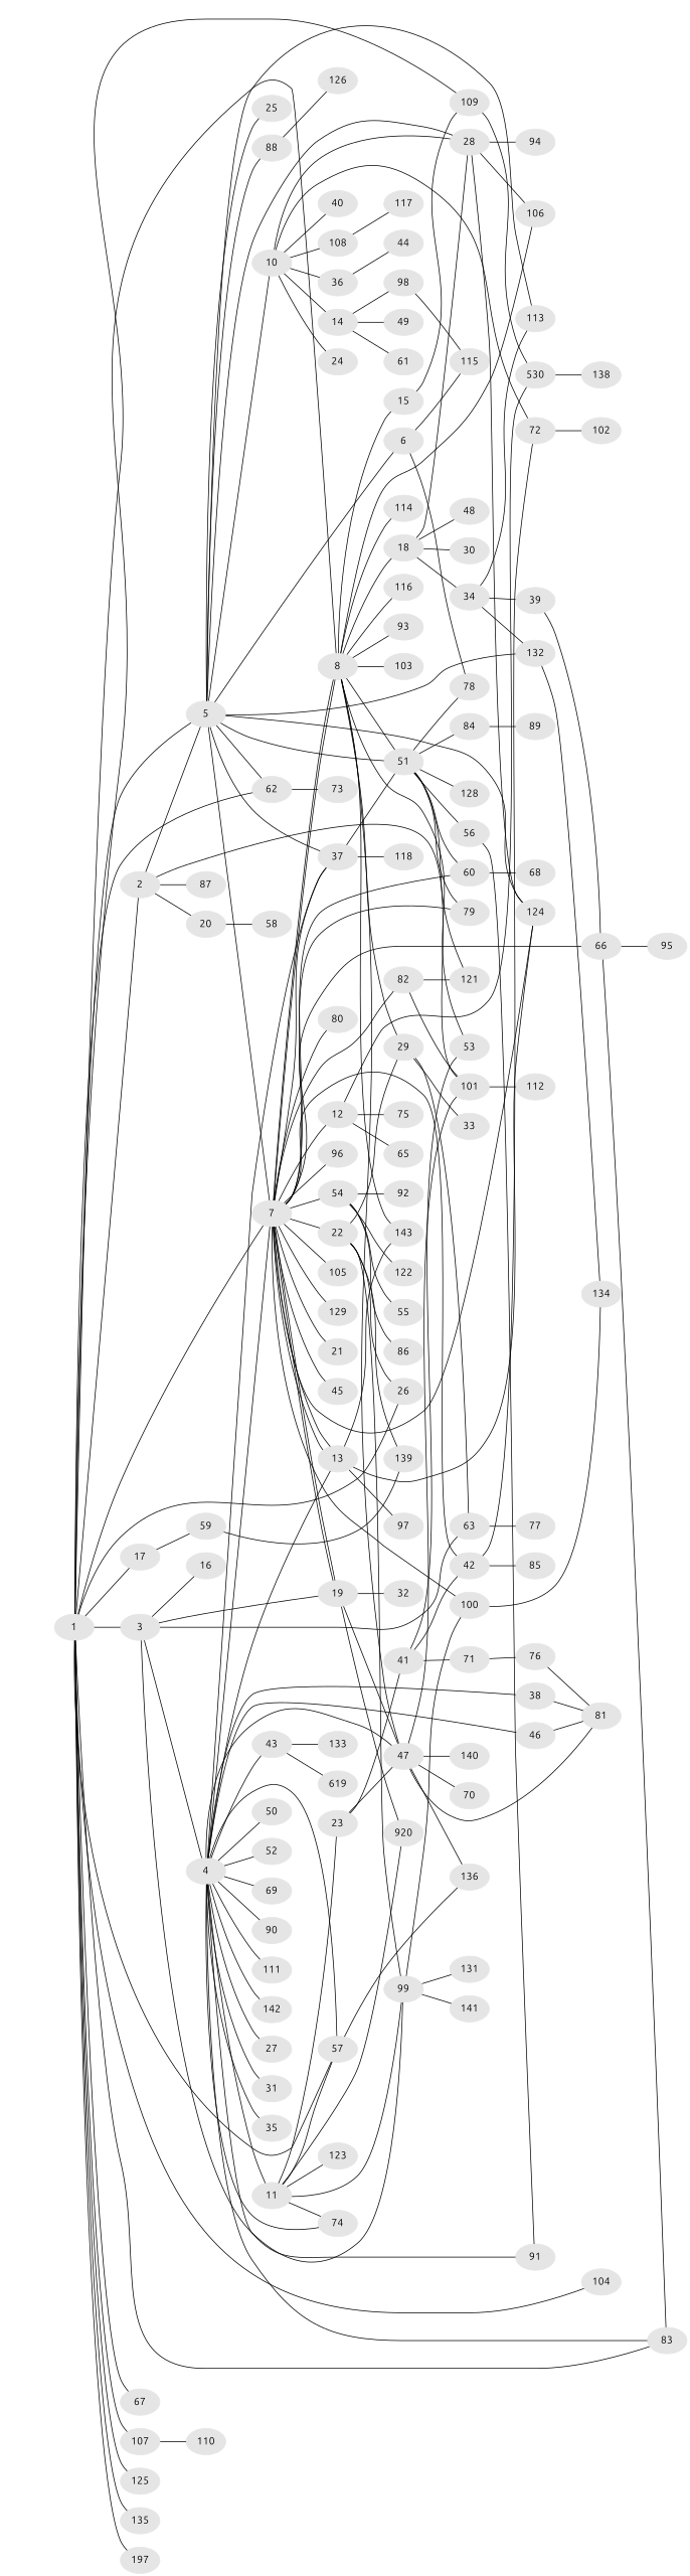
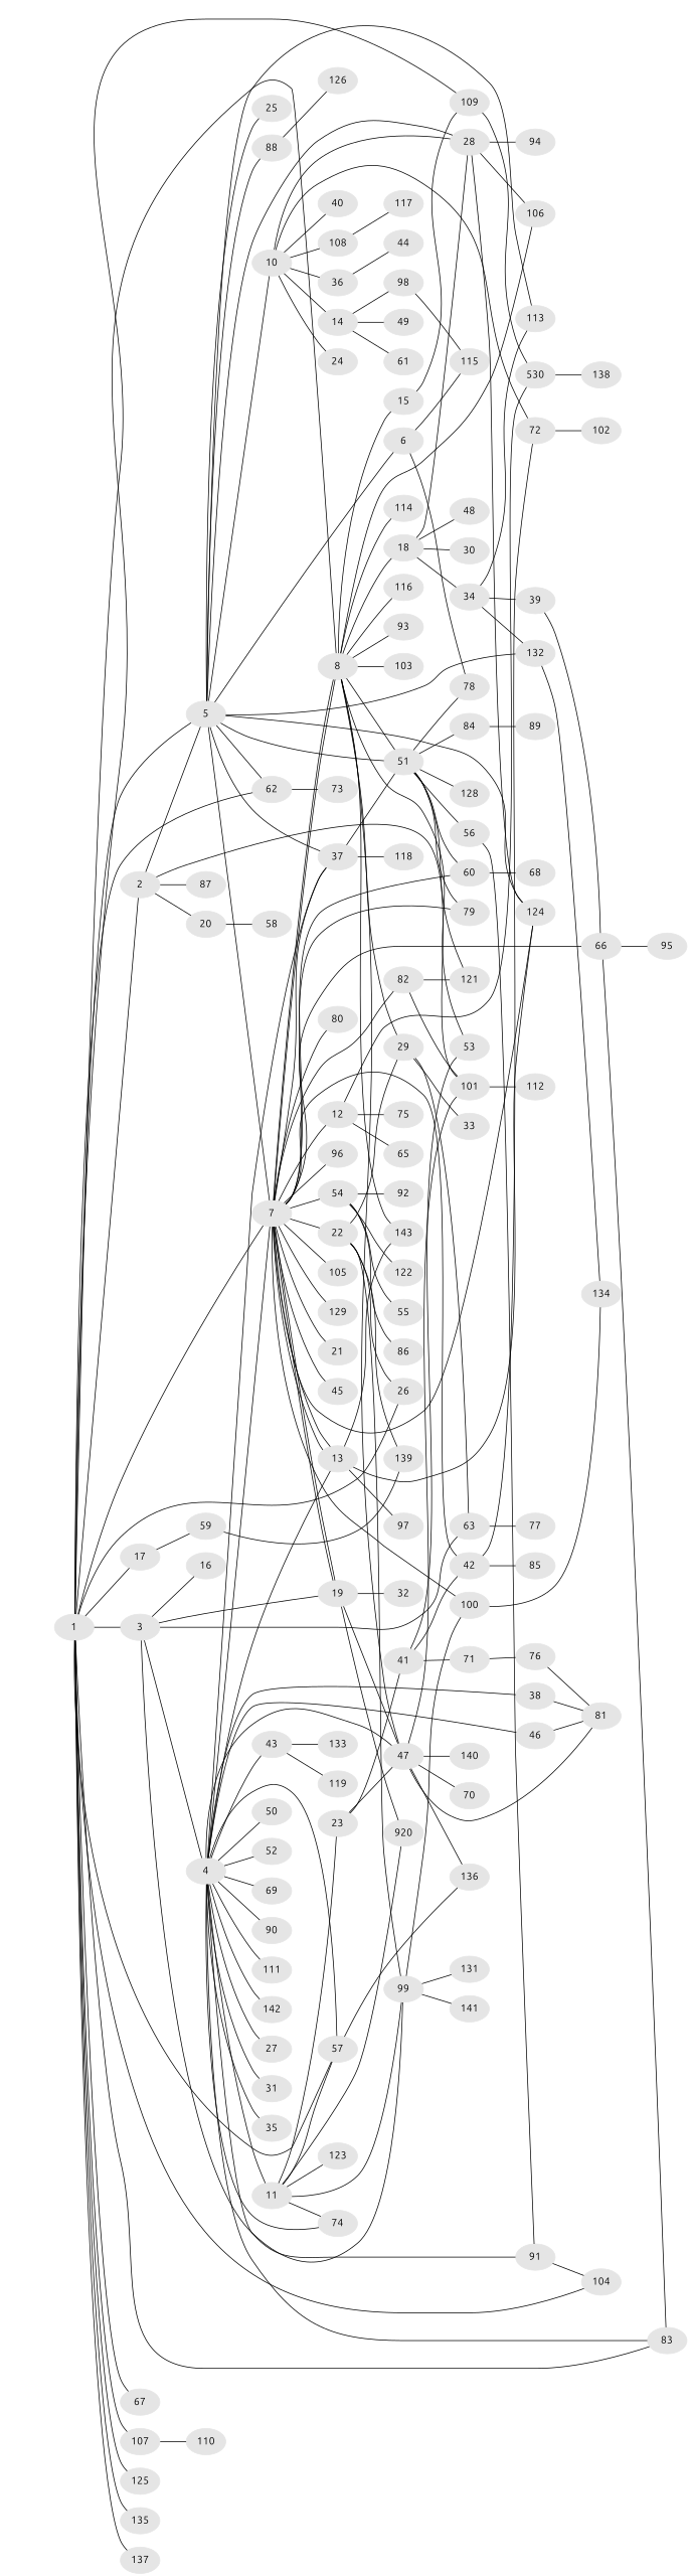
  graph {
    fontname=Ubuntu
    rankdir=LR
    node [color=gray90 fontname=Ubuntu style=filled]
    edge [fontname=Ubuntu]
    1
    2
    3
    5
    7
    8
    17
    26
    57
    62
    67
    83
    104
    107
    109
    125
    135
-   137 [label=197]
+   137
    20
    87
    101
    4
    16
    19
    63
    99
    37
    6
    10
    25
    28
    51
    88
    113
    124
    132
    13
    12
    21
    22
    42
    45
    54
    60
    66
    79
    80
    82
    96
    100
    105
    129
    47
    15
    18
    29
    53
    93
    103
    106
    114
    116
    143
    59
    136
    73
    110
    n68 [label=530]
    58
    112
    11
    27
    31
    35
    38
    43
    46
    50
    52
    69
    74
    90
    91
    111
    142
    n86 [label=920]
    32
    77
    131
    141
    23
    123
    97
    118
    81
-   119 [label=619]
+   119
    133
    70
    140
    78
    115
    72
    14
    24
    36
    40
    108
    94
    56
    84
    121
    128
    126
    134
    65
    75
    139
    85
    55
    86
    92
    122
    68
    95
    30
    34
    48
    33
    102
    49
    61
    98
    44
    117
    41
    138
    39
    71
    76
    89
    1 -- 2
    1 -- 3
    1 -- 5
    1 -- 7
    1 -- 8
    1 -- 17
    1 -- 26
    1 -- 57
    1 -- 62
    1 -- 67
    1 -- 83
    1 -- 104
    1 -- 107
    1 -- 109
    1 -- 125
    1 -- 135
    1 -- 137
    2 -- 5
    2 -- 20
    2 -- 87
    2 -- 101
    3 -- 4
    3 -- 16
    3 -- 19
    3 -- 63
    3 -- 99
    5 -- 7
    5 -- 62
    5 -- 37
    5 -- 6
    5 -- 10
    5 -- 25
    5 -- 28
    5 -- 51
    5 -- 88
    5 -- 113
    5 -- 124
    5 -- 132
    7 -- 8
    7 -- 8
    7 -- 19
    7 -- 19
    7 -- 37
    7 -- 124
    7 -- 13
    7 -- 13
    7 -- 12
    7 -- 21
    7 -- 22
    7 -- 42
    7 -- 45
    7 -- 54
    7 -- 60
    7 -- 66
    7 -- 79
    7 -- 80
    7 -- 82
    7 -- 96
    7 -- 100
    7 -- 105
    7 -- 129
    8 -- 51
    8 -- 47
    8 -- 15
    8 -- 18
    8 -- 29
    8 -- 53
    8 -- 93
    8 -- 103
    8 -- 106
    8 -- 114
    8 -- 116
    8 -- 143
    17 -- 59
    57 -- 136
    62 -- 73
    107 -- 110
    109 -- n68
    20 -- 58
    101 -- 112
    4 -- 7
    4 -- 57
    4 -- 83
    4 -- 37
    4 -- 13
    4 -- 47
    4 -- 11
    4 -- 27
    4 -- 31
    4 -- 35
    4 -- 38
    4 -- 43
    4 -- 46
    4 -- 50
    4 -- 52
    4 -- 69
    4 -- 74
    4 -- 90
    4 -- 91
    4 -- 111
    4 -- 142
    19 -- 47
    19 -- n86
    19 -- 32
    63 -- 77
    99 -- 100
    99 -- 131
    99 -- 141
    37 -- 51
    37 -- 118
    6 -- 78
    6 -- 115
    10 -- 28
    10 -- 72
    10 -- 14
    10 -- 24
    10 -- 36
    10 -- 40
    10 -- 108
    28 -- 124
    28 -- 106
    28 -- 94
    51 -- 60
    51 -- 79
    51 -- 78
    51 -- 56
    51 -- 84
    51 -- 121
    51 -- 128
    88 -- 126
    132 -- 134
    13 -- 124
    13 -- 143
    13 -- 97
    12 -- n68
    12 -- 65
    12 -- 75
    22 -- 26
    22 -- 99
    22 -- 29
    22 -- 139
    42 -- 72
    42 -- 85
    54 -- 55
    54 -- 86
    54 -- 92
    54 -- 122
    60 -- 68
    66 -- 83
    66 -- 95
    82 -- 101
    82 -- 121
    100 -- 134
    47 -- 101
    47 -- 136
    47 -- 81
    47 -- 70
    47 -- 140
    15 -- 109
    18 -- 28
    18 -- 30
    18 -- 34
    18 -- 48
    29 -- 63
    29 -- 33
    59 -- 139
    n68 -- 138
    11 -- 57
    11 -- 99
    11 -- 74
    11 -- n86
    11 -- 23
    11 -- 123
    38 -- 81
    43 -- 119
    43 -- 133
    46 -- 81
+   91 -- 104
    23 -- 47
    23 -- 41
    72 -- 102
    14 -- 49
    14 -- 61
    14 -- 98
    36 -- 44
    108 -- 117
    56 -- 91
    84 -- 89
    34 -- 113
    34 -- 132
    34 -- 39
    98 -- 115
    41 -- 42
    41 -- 53
    41 -- 71
    39 -- 66
    71 -- 76
    76 -- 81
  }
